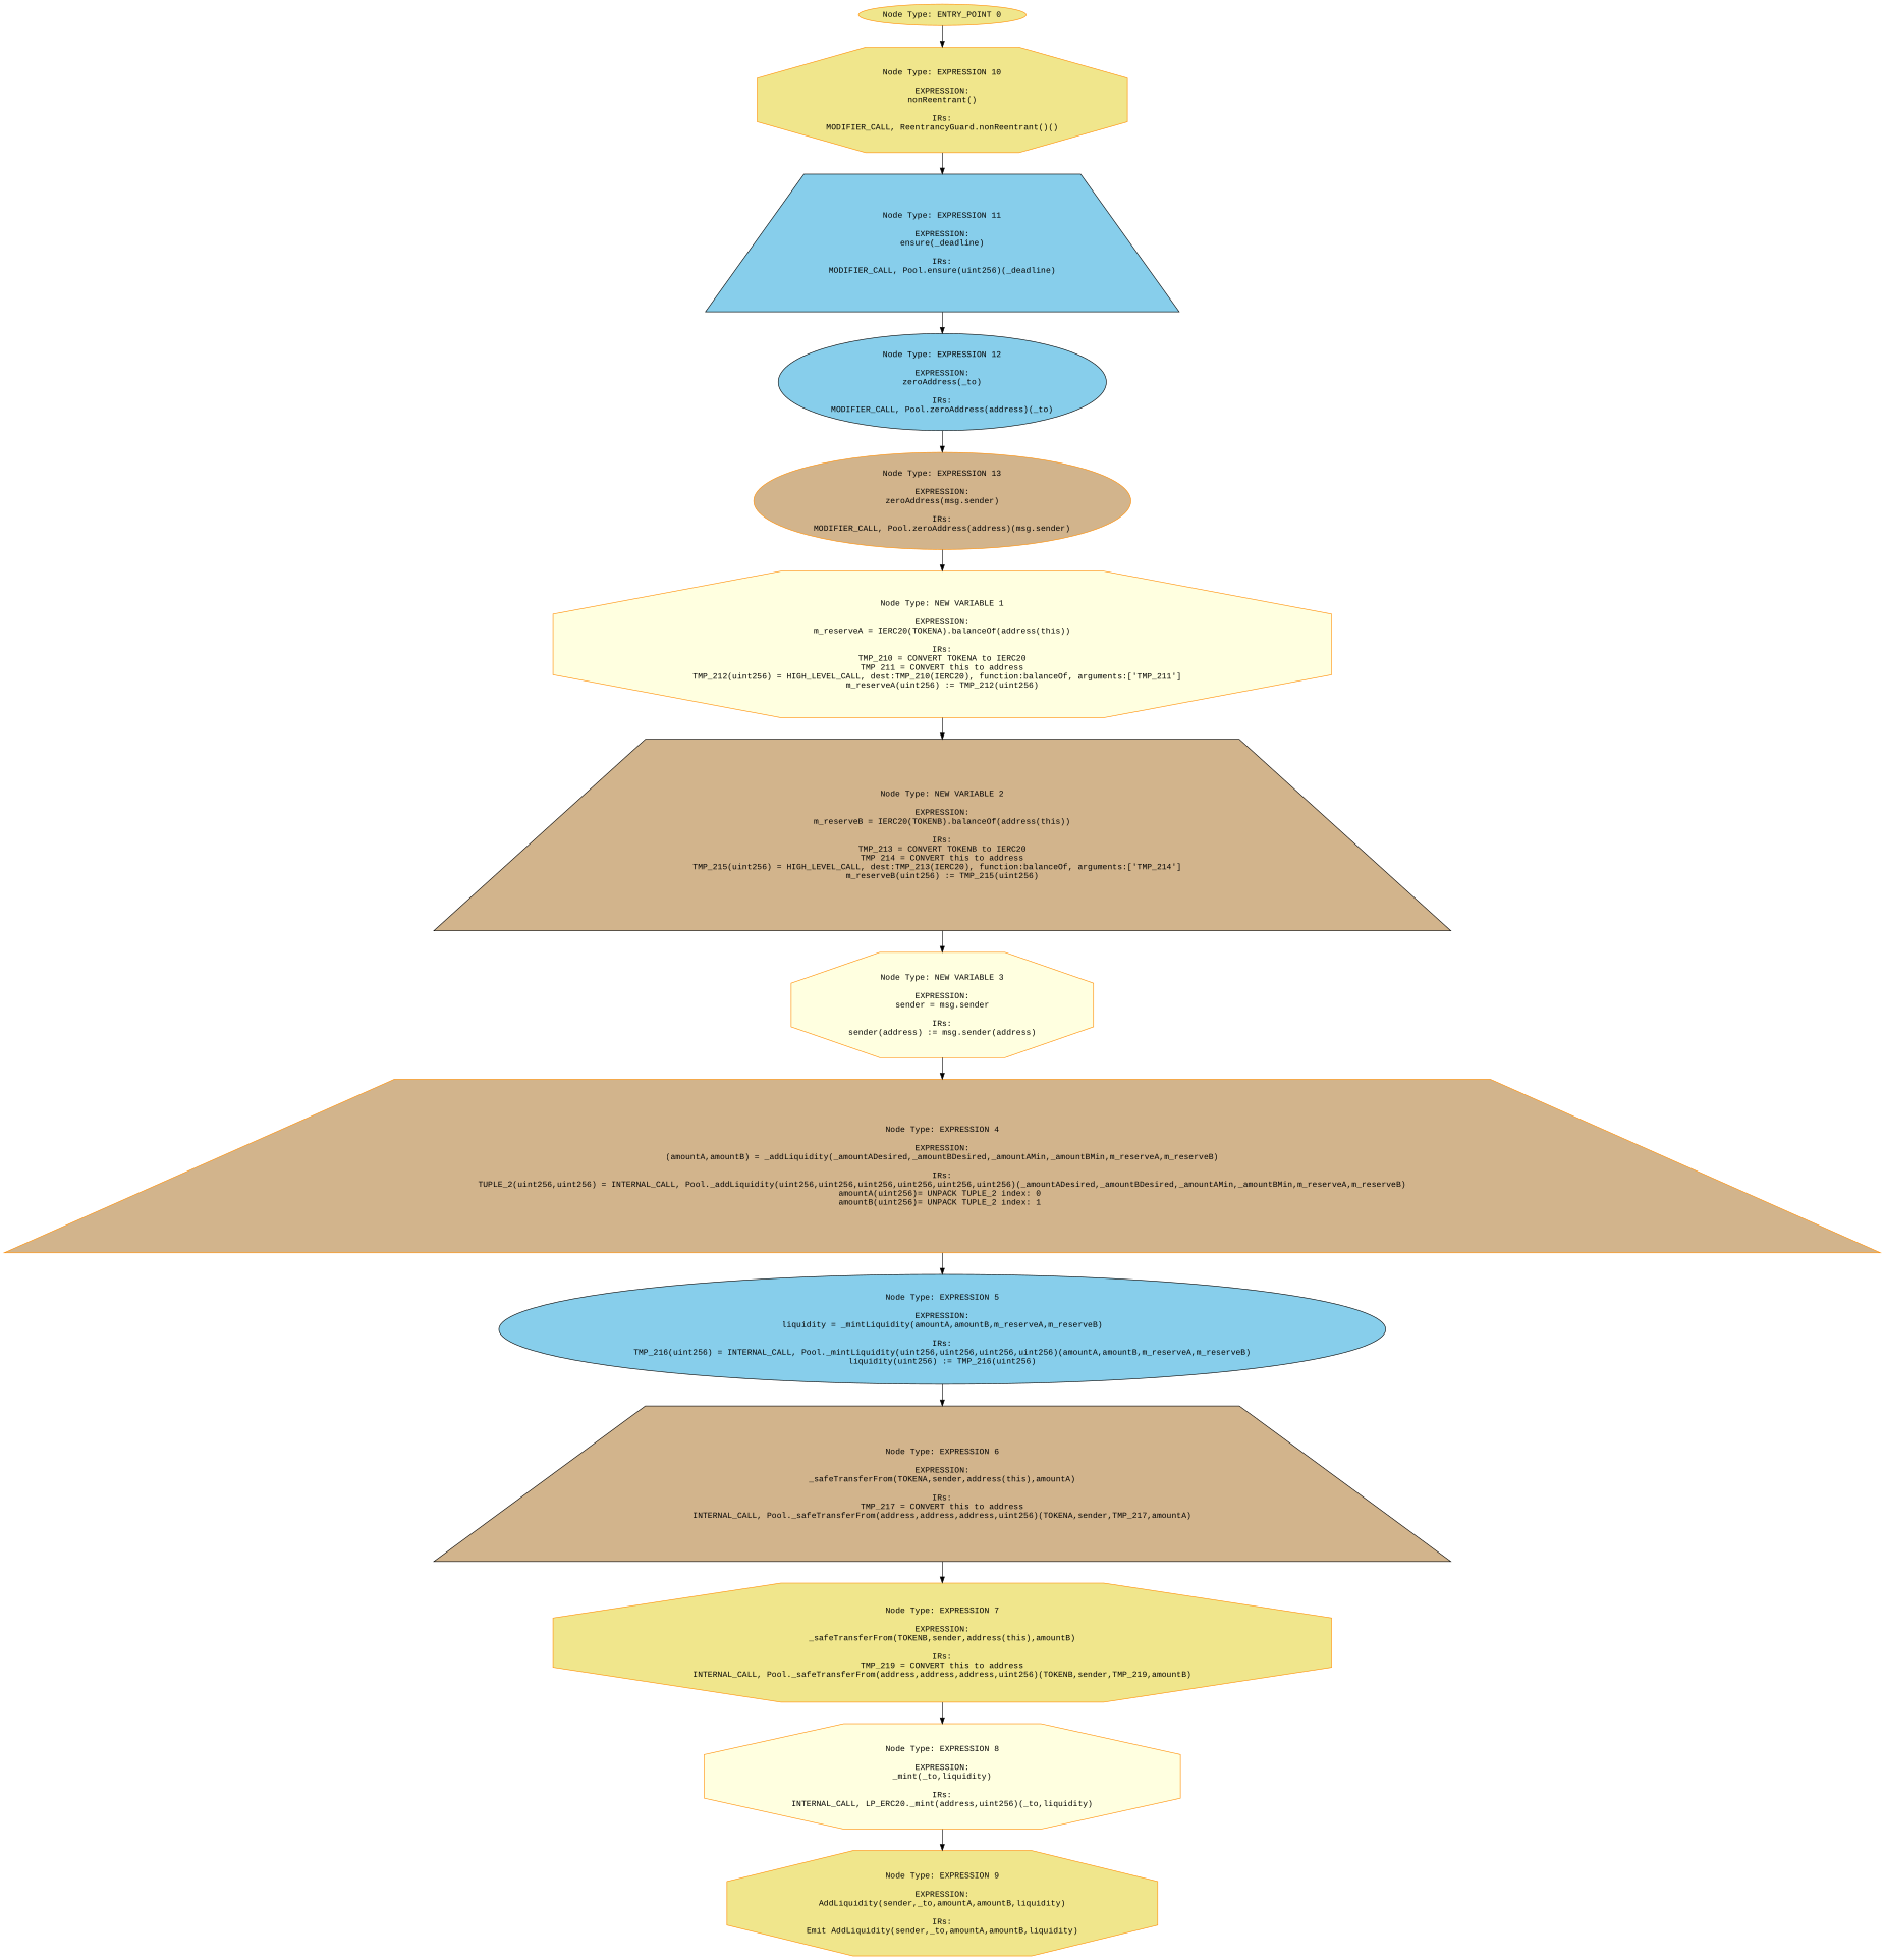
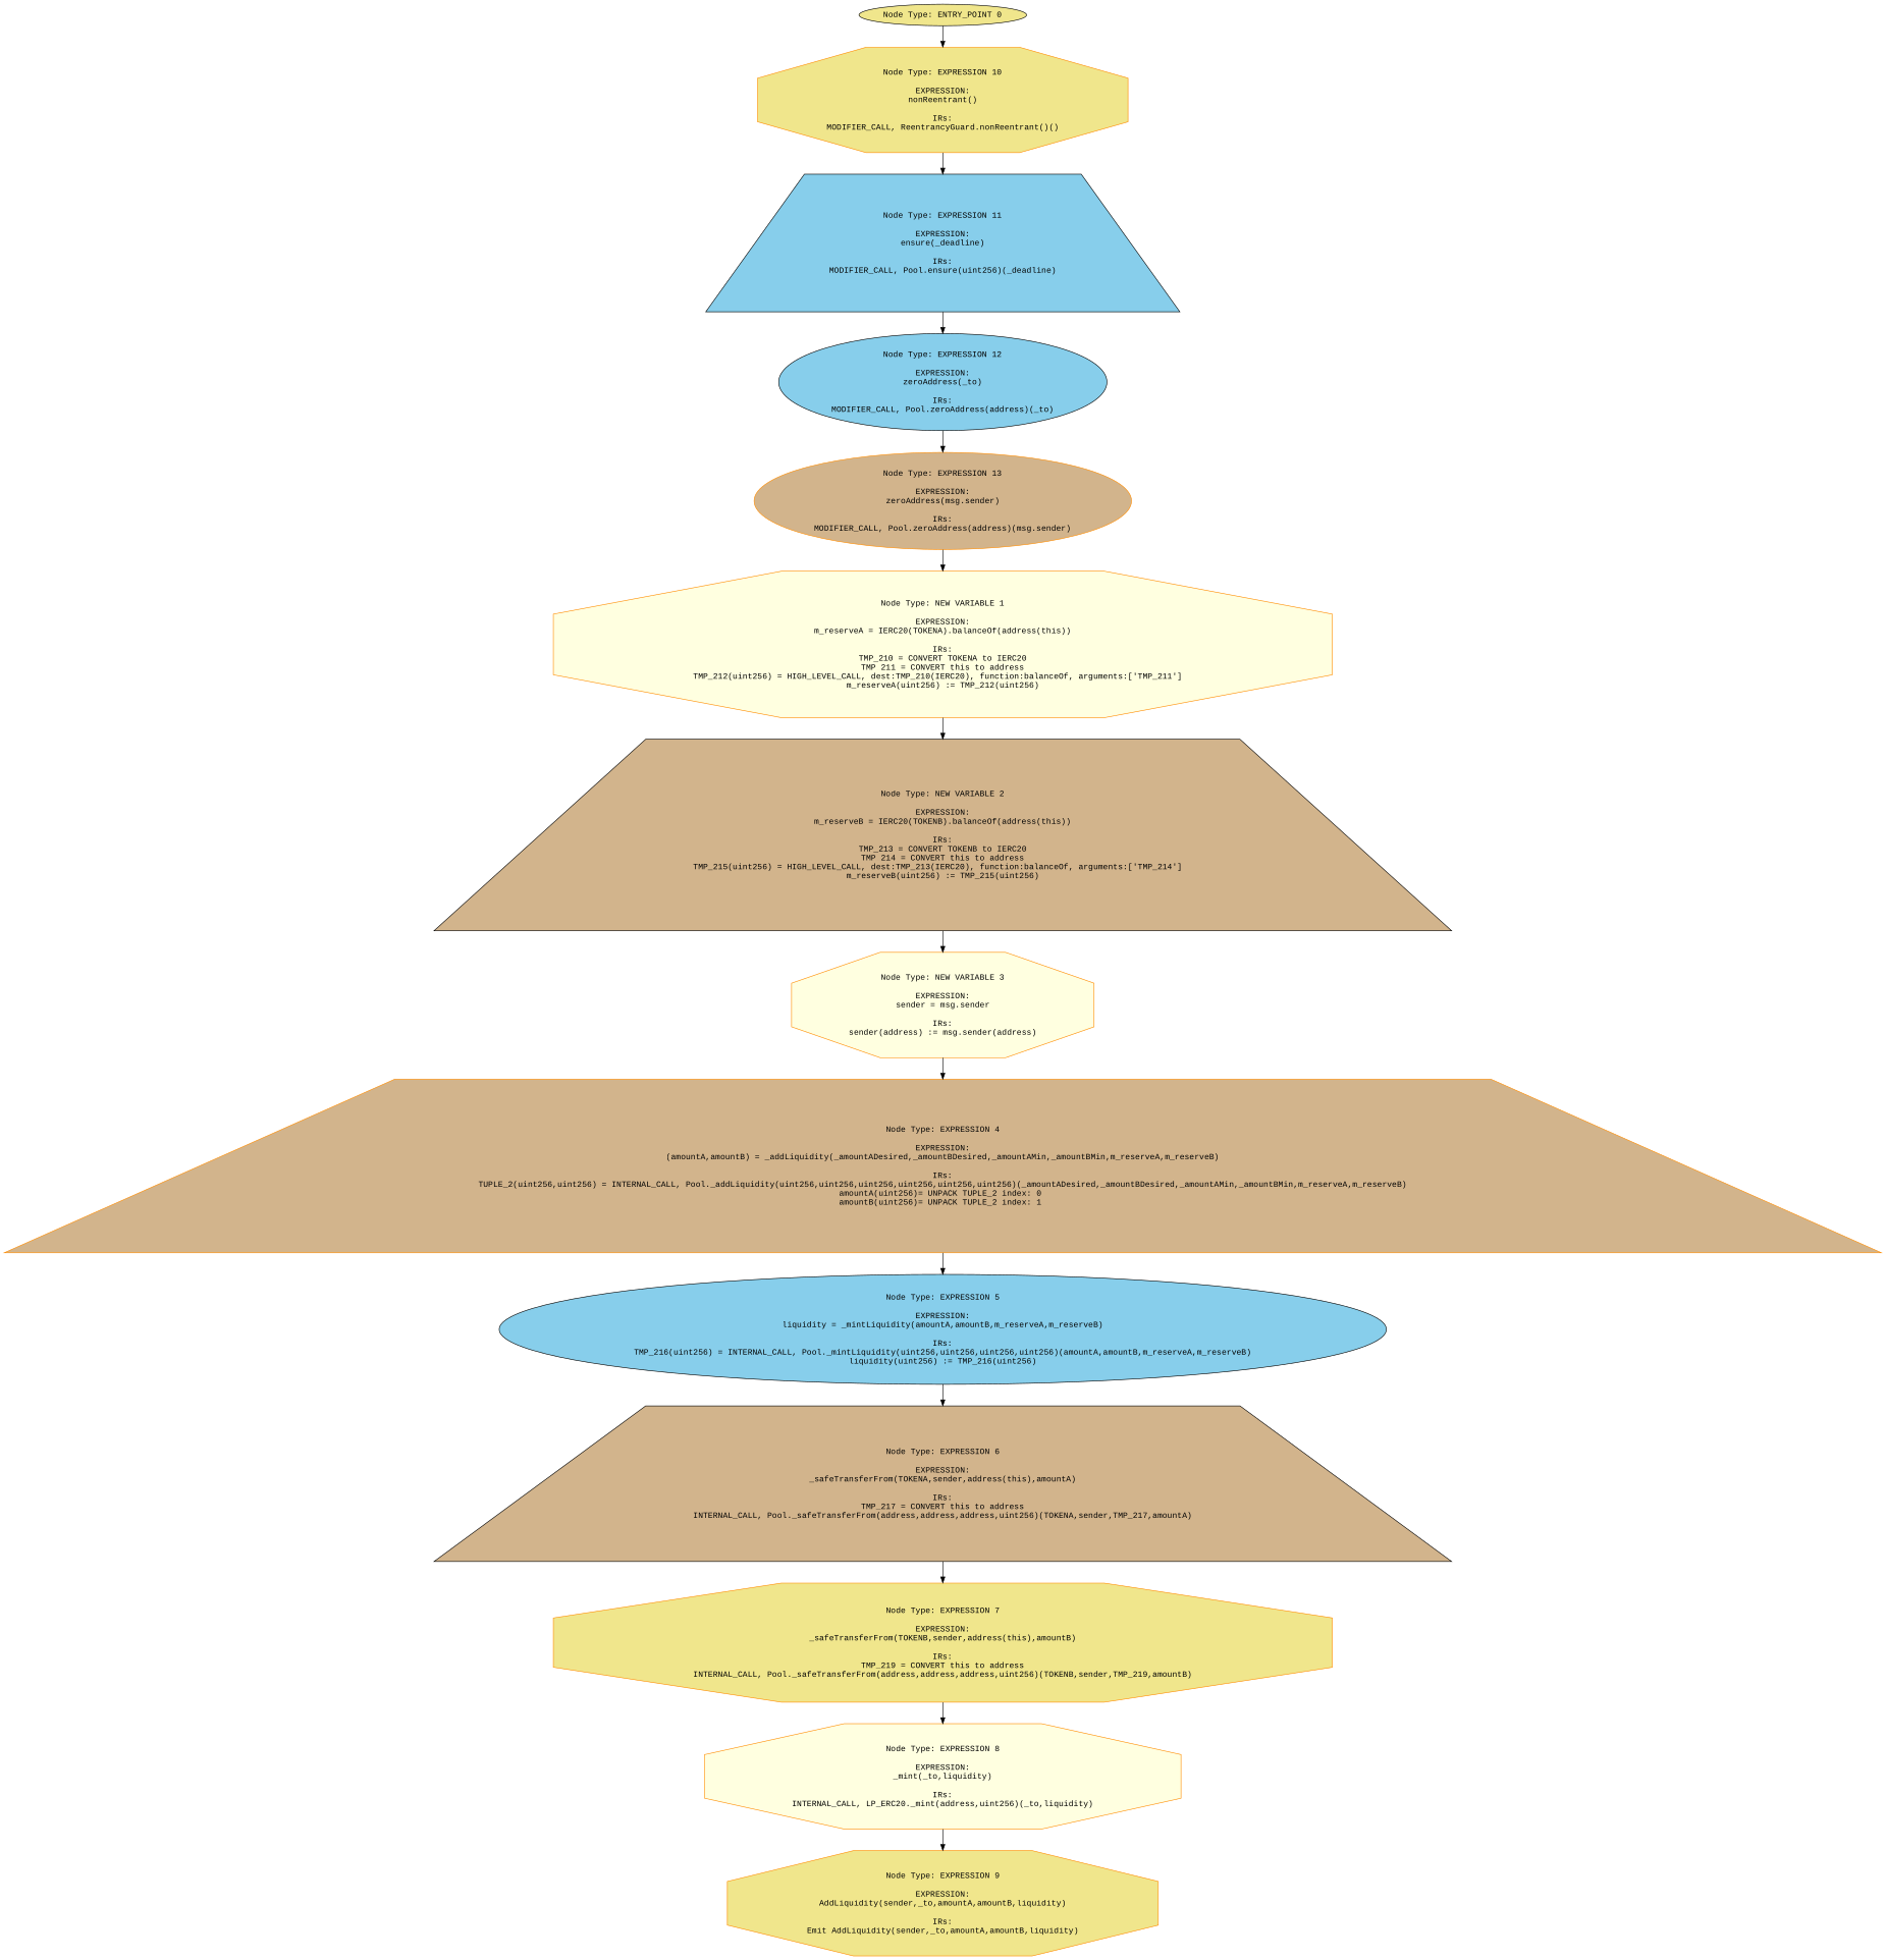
  digraph {
    fontname="Liberation Mono"
    node [style=filled fillcolor=khaki color=darkorange shape=octagon fontname="Liberation Mono"]
    edge [fontname="Liberation Mono"]
-   n1 [label="Node Type: ENTRY_POINT 0\n" shape=ellipse]
+   n1 [label="Node Type: ENTRY_POINT 0\n" color=black shape=ellipse]
    n2 [label="Node Type: EXPRESSION 10\n\nEXPRESSION:\nnonReentrant()\n\nIRs:\nMODIFIER_CALL, ReentrancyGuard.nonReentrant()()"]
    n3 [label="Node Type: EXPRESSION 11\n\nEXPRESSION:\nensure(_deadline)\n\nIRs:\nMODIFIER_CALL, Pool.ensure(uint256)(_deadline)" fillcolor=skyblue color=black shape=trapezium]
    n4 [label="Node Type: NEW VARIABLE 1\n\nEXPRESSION:\nm_reserveA = IERC20(TOKENA).balanceOf(address(this))\n\nIRs:\nTMP_210 = CONVERT TOKENA to IERC20\nTMP_211 = CONVERT this to address\nTMP_212(uint256) = HIGH_LEVEL_CALL, dest:TMP_210(IERC20), function:balanceOf, arguments:['TMP_211']  \nm_reserveA(uint256) := TMP_212(uint256)" fillcolor=lightyellow]
    n5 [label="Node Type: NEW VARIABLE 2\n\nEXPRESSION:\nm_reserveB = IERC20(TOKENB).balanceOf(address(this))\n\nIRs:\nTMP_213 = CONVERT TOKENB to IERC20\nTMP_214 = CONVERT this to address\nTMP_215(uint256) = HIGH_LEVEL_CALL, dest:TMP_213(IERC20), function:balanceOf, arguments:['TMP_214']  \nm_reserveB(uint256) := TMP_215(uint256)" fillcolor=tan color=black shape=trapezium]
    n6 [label="Node Type: NEW VARIABLE 3\n\nEXPRESSION:\nsender = msg.sender\n\nIRs:\nsender(address) := msg.sender(address)" fillcolor=lightyellow]
    n7 [label="Node Type: EXPRESSION 4\n\nEXPRESSION:\n(amountA,amountB) = _addLiquidity(_amountADesired,_amountBDesired,_amountAMin,_amountBMin,m_reserveA,m_reserveB)\n\nIRs:\nTUPLE_2(uint256,uint256) = INTERNAL_CALL, Pool._addLiquidity(uint256,uint256,uint256,uint256,uint256,uint256)(_amountADesired,_amountBDesired,_amountAMin,_amountBMin,m_reserveA,m_reserveB)\namountA(uint256)= UNPACK TUPLE_2 index: 0 \namountB(uint256)= UNPACK TUPLE_2 index: 1 " fillcolor=tan shape=trapezium]
    n8 [label="Node Type: EXPRESSION 5\n\nEXPRESSION:\nliquidity = _mintLiquidity(amountA,amountB,m_reserveA,m_reserveB)\n\nIRs:\nTMP_216(uint256) = INTERNAL_CALL, Pool._mintLiquidity(uint256,uint256,uint256,uint256)(amountA,amountB,m_reserveA,m_reserveB)\nliquidity(uint256) := TMP_216(uint256)" fillcolor=skyblue color=black shape=ellipse]
    n9 [label="Node Type: EXPRESSION 6\n\nEXPRESSION:\n_safeTransferFrom(TOKENA,sender,address(this),amountA)\n\nIRs:\nTMP_217 = CONVERT this to address\nINTERNAL_CALL, Pool._safeTransferFrom(address,address,address,uint256)(TOKENA,sender,TMP_217,amountA)" fillcolor=tan color=black shape=trapezium]
    n10 [label="Node Type: EXPRESSION 7\n\nEXPRESSION:\n_safeTransferFrom(TOKENB,sender,address(this),amountB)\n\nIRs:\nTMP_219 = CONVERT this to address\nINTERNAL_CALL, Pool._safeTransferFrom(address,address,address,uint256)(TOKENB,sender,TMP_219,amountB)"]
    n11 [label="Node Type: EXPRESSION 8\n\nEXPRESSION:\n_mint(_to,liquidity)\n\nIRs:\nINTERNAL_CALL, LP_ERC20._mint(address,uint256)(_to,liquidity)" fillcolor=lightyellow]
    n12 [label="Node Type: EXPRESSION 9\n\nEXPRESSION:\nAddLiquidity(sender,_to,amountA,amountB,liquidity)\n\nIRs:\nEmit AddLiquidity(sender,_to,amountA,amountB,liquidity)"]
    n13 [label="Node Type: EXPRESSION 12\n\nEXPRESSION:\nzeroAddress(_to)\n\nIRs:\nMODIFIER_CALL, Pool.zeroAddress(address)(_to)" fillcolor=skyblue color=black shape=ellipse]
    n14 [label="Node Type: EXPRESSION 13\n\nEXPRESSION:\nzeroAddress(msg.sender)\n\nIRs:\nMODIFIER_CALL, Pool.zeroAddress(address)(msg.sender)" fillcolor=tan shape=ellipse]
    n1 -> n2
    n2 -> n3
    n3 -> n13
    n4 -> n5
    n5 -> n6
    n6 -> n7
    n7 -> n8
    n8 -> n9
    n9 -> n10
    n10 -> n11
    n11 -> n12
    n13 -> n14
    n14 -> n4
  }
